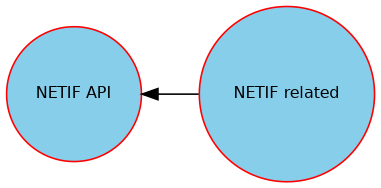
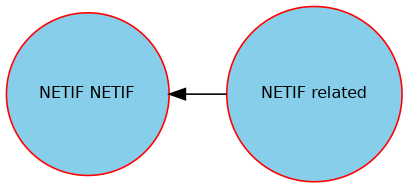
  digraph {
    rankdir=LR
    node [color=red fillcolor=skyblue fontname=Helvetica fontsize=10 shape=circle style=filled]
    n1 [fontcolor=black height=0.2 label="NETIF related" width=0.4]
-   n2 [height=0.2 label="NETIF API" width=0.4]
+   n2 [height=0.2 label="NETIF NETIF" width=0.4]
    n2 -> n1 [dir=back fontname=Helvetica fontsize=10 labelfontname=Helvetica labelfontsize=10 shape=plaintext style=solid]
  }
